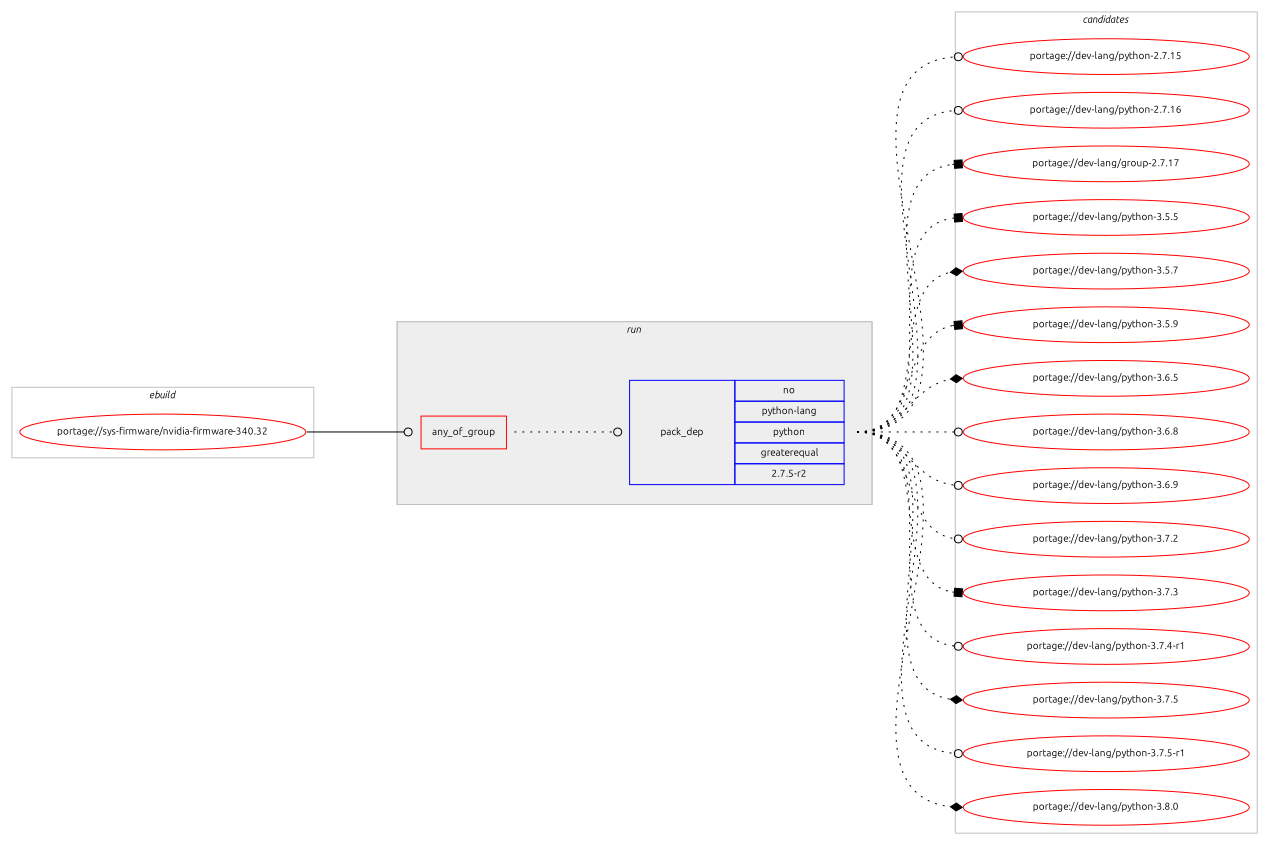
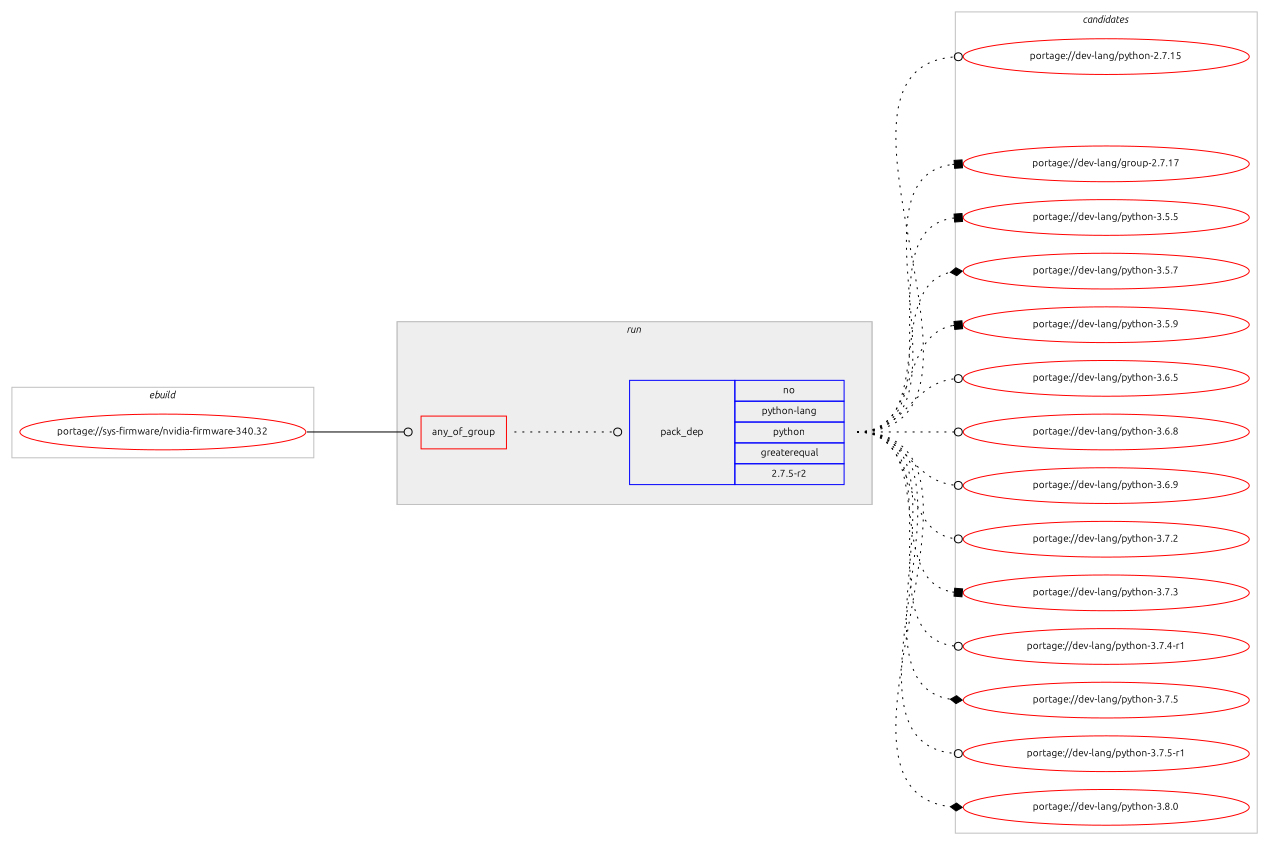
  digraph {
    compound=true
    concentrate=true
    fontname=Ubuntu
    fontsize=10
    newrank=true
    rankdir=LR
    ranksep=1.5
    node [color=red fontname=Ubuntu fontsize=10]
    edge [arrowhead=odot fontname=Ubuntu headport=w style=dotted tailport=e weight=100]
    n1 [label="portage://sys-firmware/nvidia-firmware-340.32" width=4]
    n2 [color=blue label=<<TABLE BORDER="0" CELLBORDER="1" CELLSPACING="0" CELLPADDING="4" WIDTH="220"><TR><TD ROWSPAN="6" CELLPADDING="30">pack_dep</TD></TR><TR><TD WIDTH="110">no</TD></TR><TR><TD>python-lang</TD></TR><TR><TD>python</TD></TR><TR><TD>greaterequal</TD></TR><TR><TD>2.7.5-r2</TD></TR></TABLE>> shape=none]
    n3 [label=<<TABLE BORDER="0" CELLBORDER="1" CELLSPACING="0" CELLPADDING="4"><TR><TD CELLPADDING="10">any_of_group</TD></TR></TABLE>> shape=none]
    n4 [label="portage://dev-lang/python-2.7.15" width=4]
-   n5 [label="portage://dev-lang/python-2.7.16" width=4]
    n6 [label="portage://dev-lang/group-2.7.17" width=4]
    n7 [label="portage://dev-lang/python-3.5.5" width=4]
    n8 [label="portage://dev-lang/python-3.5.7" width=4]
    n9 [label="portage://dev-lang/python-3.5.9" width=4]
    n10 [label="portage://dev-lang/python-3.6.5" width=4]
    n11 [label="portage://dev-lang/python-3.6.8" width=4]
    n12 [label="portage://dev-lang/python-3.6.9" width=4]
    n13 [label="portage://dev-lang/python-3.7.2" width=4]
    n14 [label="portage://dev-lang/python-3.7.3" width=4]
    n15 [label="portage://dev-lang/python-3.7.4-r1" width=4]
    n16 [label="portage://dev-lang/python-3.7.5" width=4]
    n17 [label="portage://dev-lang/python-3.7.5-r1" width=4]
    n18 [label="portage://dev-lang/python-3.8.0" width=4]
    subgraph cluster_1 {
      color=gray
      label=<<i>ebuild</i>>
      rank=same
      n1
    }
    subgraph cluster_2 {
      color=gray
      label=<<i>dependencies</i>>
      subgraph cluster_3 {
        color=gray
        fillcolor="#eeeeee"
        label=<<i>compile</i>>
        style=filled
        subgraph sub_4 {
          color=gray
          fillcolor="#eeeeee"
          label=<<i>compile</i>>
          style=filled
          n3
          subgraph sub_5 {
            color=gray
            fillcolor="#eeeeee"
            label=<<i>compile</i>>
            style=filled
            n2
          }
        }
      }
      subgraph cluster_6 {
        color=gray
        fillcolor="#eeeeee"
        label=<<i>compile and run</i>>
        style=filled
      }
      subgraph cluster_7 {
        color=gray
        fillcolor="#eeeeee"
        label=<<i>run</i>>
        style=filled
      }
    }
    subgraph cluster_8 {
      color=gray
      label=<<i>candidates</i>>
      rank=same
      subgraph sub_9 {
        color=black
        label=<<i>candidates</i>>
        nodesep=1
        rank=same
        n4
-       n5
        n6
        n7
        n8
        n9
        n10
        n11
        n12
        n13
        n14
        n15
        n16
        n17
        n18
      }
    }
    n1 -> n3 [style=solid weight=20]
    n2 -> n4
-   n2 -> n5
    n2 -> n6 [arrowhead=box]
    n2 -> n7 [arrowhead=box]
    n2 -> n8 [arrowhead=diamond]
    n2 -> n9 [arrowhead=box]
-   n2 -> n10 [arrowhead=diamond]
+   n2 -> n10
    n2 -> n11
    n2 -> n12
    n2 -> n13
    n2 -> n14 [arrowhead=box]
    n2 -> n15
    n2 -> n16 [arrowhead=diamond]
    n2 -> n17
    n2 -> n18 [arrowhead=diamond]
    n3 -> n2 [weight=20]
  }
